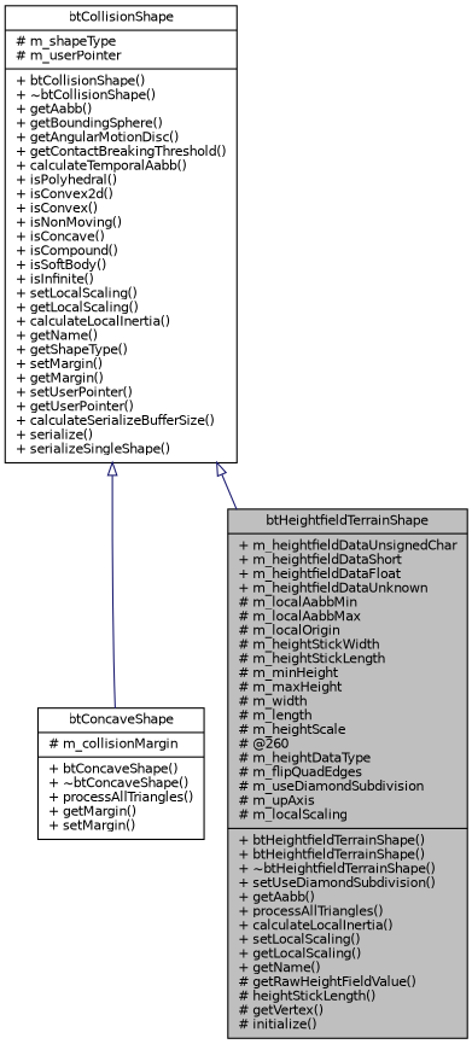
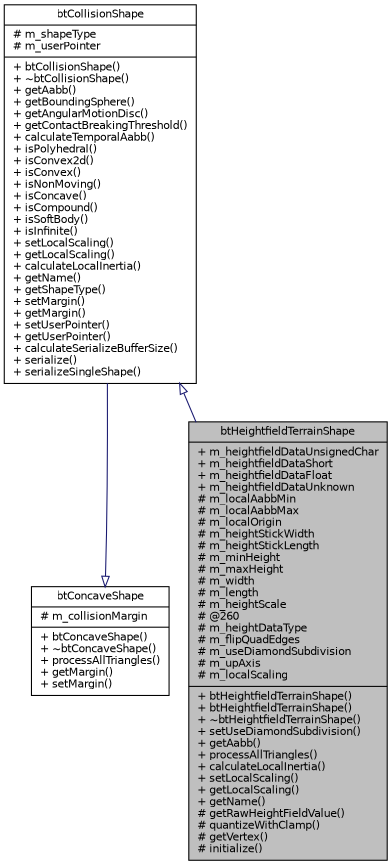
  digraph {
    node [color=black fillcolor=white fontname=Helvetica fontsize=10 shape=record style=filled]
    edge [arrowtail=empty color=midnightblue dir=back fontname=Helvetica fontsize=10 labelfontname=Helvetica labelfontsize=10 style=solid]
-   n1 [fillcolor=grey75 fontcolor=black height=0.2 label="{btHeightfieldTerrainShape\n|+ m_heightfieldDataUnsignedChar\l+ m_heightfieldDataShort\l+ m_heightfieldDataFloat\l+ m_heightfieldDataUnknown\l# m_localAabbMin\l# m_localAabbMax\l# m_localOrigin\l# m_heightStickWidth\l# m_heightStickLength\l# m_minHeight\l# m_maxHeight\l# m_width\l# m_length\l# m_heightScale\l# @260\l# m_heightDataType\l# m_flipQuadEdges\l# m_useDiamondSubdivision\l# m_upAxis\l# m_localScaling\l|+ btHeightfieldTerrainShape()\l+ btHeightfieldTerrainShape()\l+ ~btHeightfieldTerrainShape()\l+ setUseDiamondSubdivision()\l+ getAabb()\l+ processAllTriangles()\l+ calculateLocalInertia()\l+ setLocalScaling()\l+ getLocalScaling()\l+ getName()\l# getRawHeightFieldValue()\l# heightStickLength()\l# getVertex()\l# initialize()\l}" width=0.4]
+   n1 [fillcolor=grey75 fontcolor=black height=0.2 label="{btHeightfieldTerrainShape\n|+ m_heightfieldDataUnsignedChar\l+ m_heightfieldDataShort\l+ m_heightfieldDataFloat\l+ m_heightfieldDataUnknown\l# m_localAabbMin\l# m_localAabbMax\l# m_localOrigin\l# m_heightStickWidth\l# m_heightStickLength\l# m_minHeight\l# m_maxHeight\l# m_width\l# m_length\l# m_heightScale\l# @260\l# m_heightDataType\l# m_flipQuadEdges\l# m_useDiamondSubdivision\l# m_upAxis\l# m_localScaling\l|+ btHeightfieldTerrainShape()\l+ btHeightfieldTerrainShape()\l+ ~btHeightfieldTerrainShape()\l+ setUseDiamondSubdivision()\l+ getAabb()\l+ processAllTriangles()\l+ calculateLocalInertia()\l+ setLocalScaling()\l+ getLocalScaling()\l+ getName()\l# getRawHeightFieldValue()\l# quantizeWithClamp()\l# getVertex()\l# initialize()\l}" width=0.4]
    n2 [height=0.2 label="{btConcaveShape\n|# m_collisionMargin\l|+ btConcaveShape()\l+ ~btConcaveShape()\l+ processAllTriangles()\l+ getMargin()\l+ setMargin()\l}" width=0.4]
    n3 [height=0.2 label="{btCollisionShape\n|# m_shapeType\l# m_userPointer\l|+ btCollisionShape()\l+ ~btCollisionShape()\l+ getAabb()\l+ getBoundingSphere()\l+ getAngularMotionDisc()\l+ getContactBreakingThreshold()\l+ calculateTemporalAabb()\l+ isPolyhedral()\l+ isConvex2d()\l+ isConvex()\l+ isNonMoving()\l+ isConcave()\l+ isCompound()\l+ isSoftBody()\l+ isInfinite()\l+ setLocalScaling()\l+ getLocalScaling()\l+ calculateLocalInertia()\l+ getName()\l+ getShapeType()\l+ setMargin()\l+ getMargin()\l+ setUserPointer()\l+ getUserPointer()\l+ calculateSerializeBufferSize()\l+ serialize()\l+ serializeSingleShape()\l}" width=0.4]
    n3 -> n1
-   n3 -> n2
+   n2 -> n3
  }
